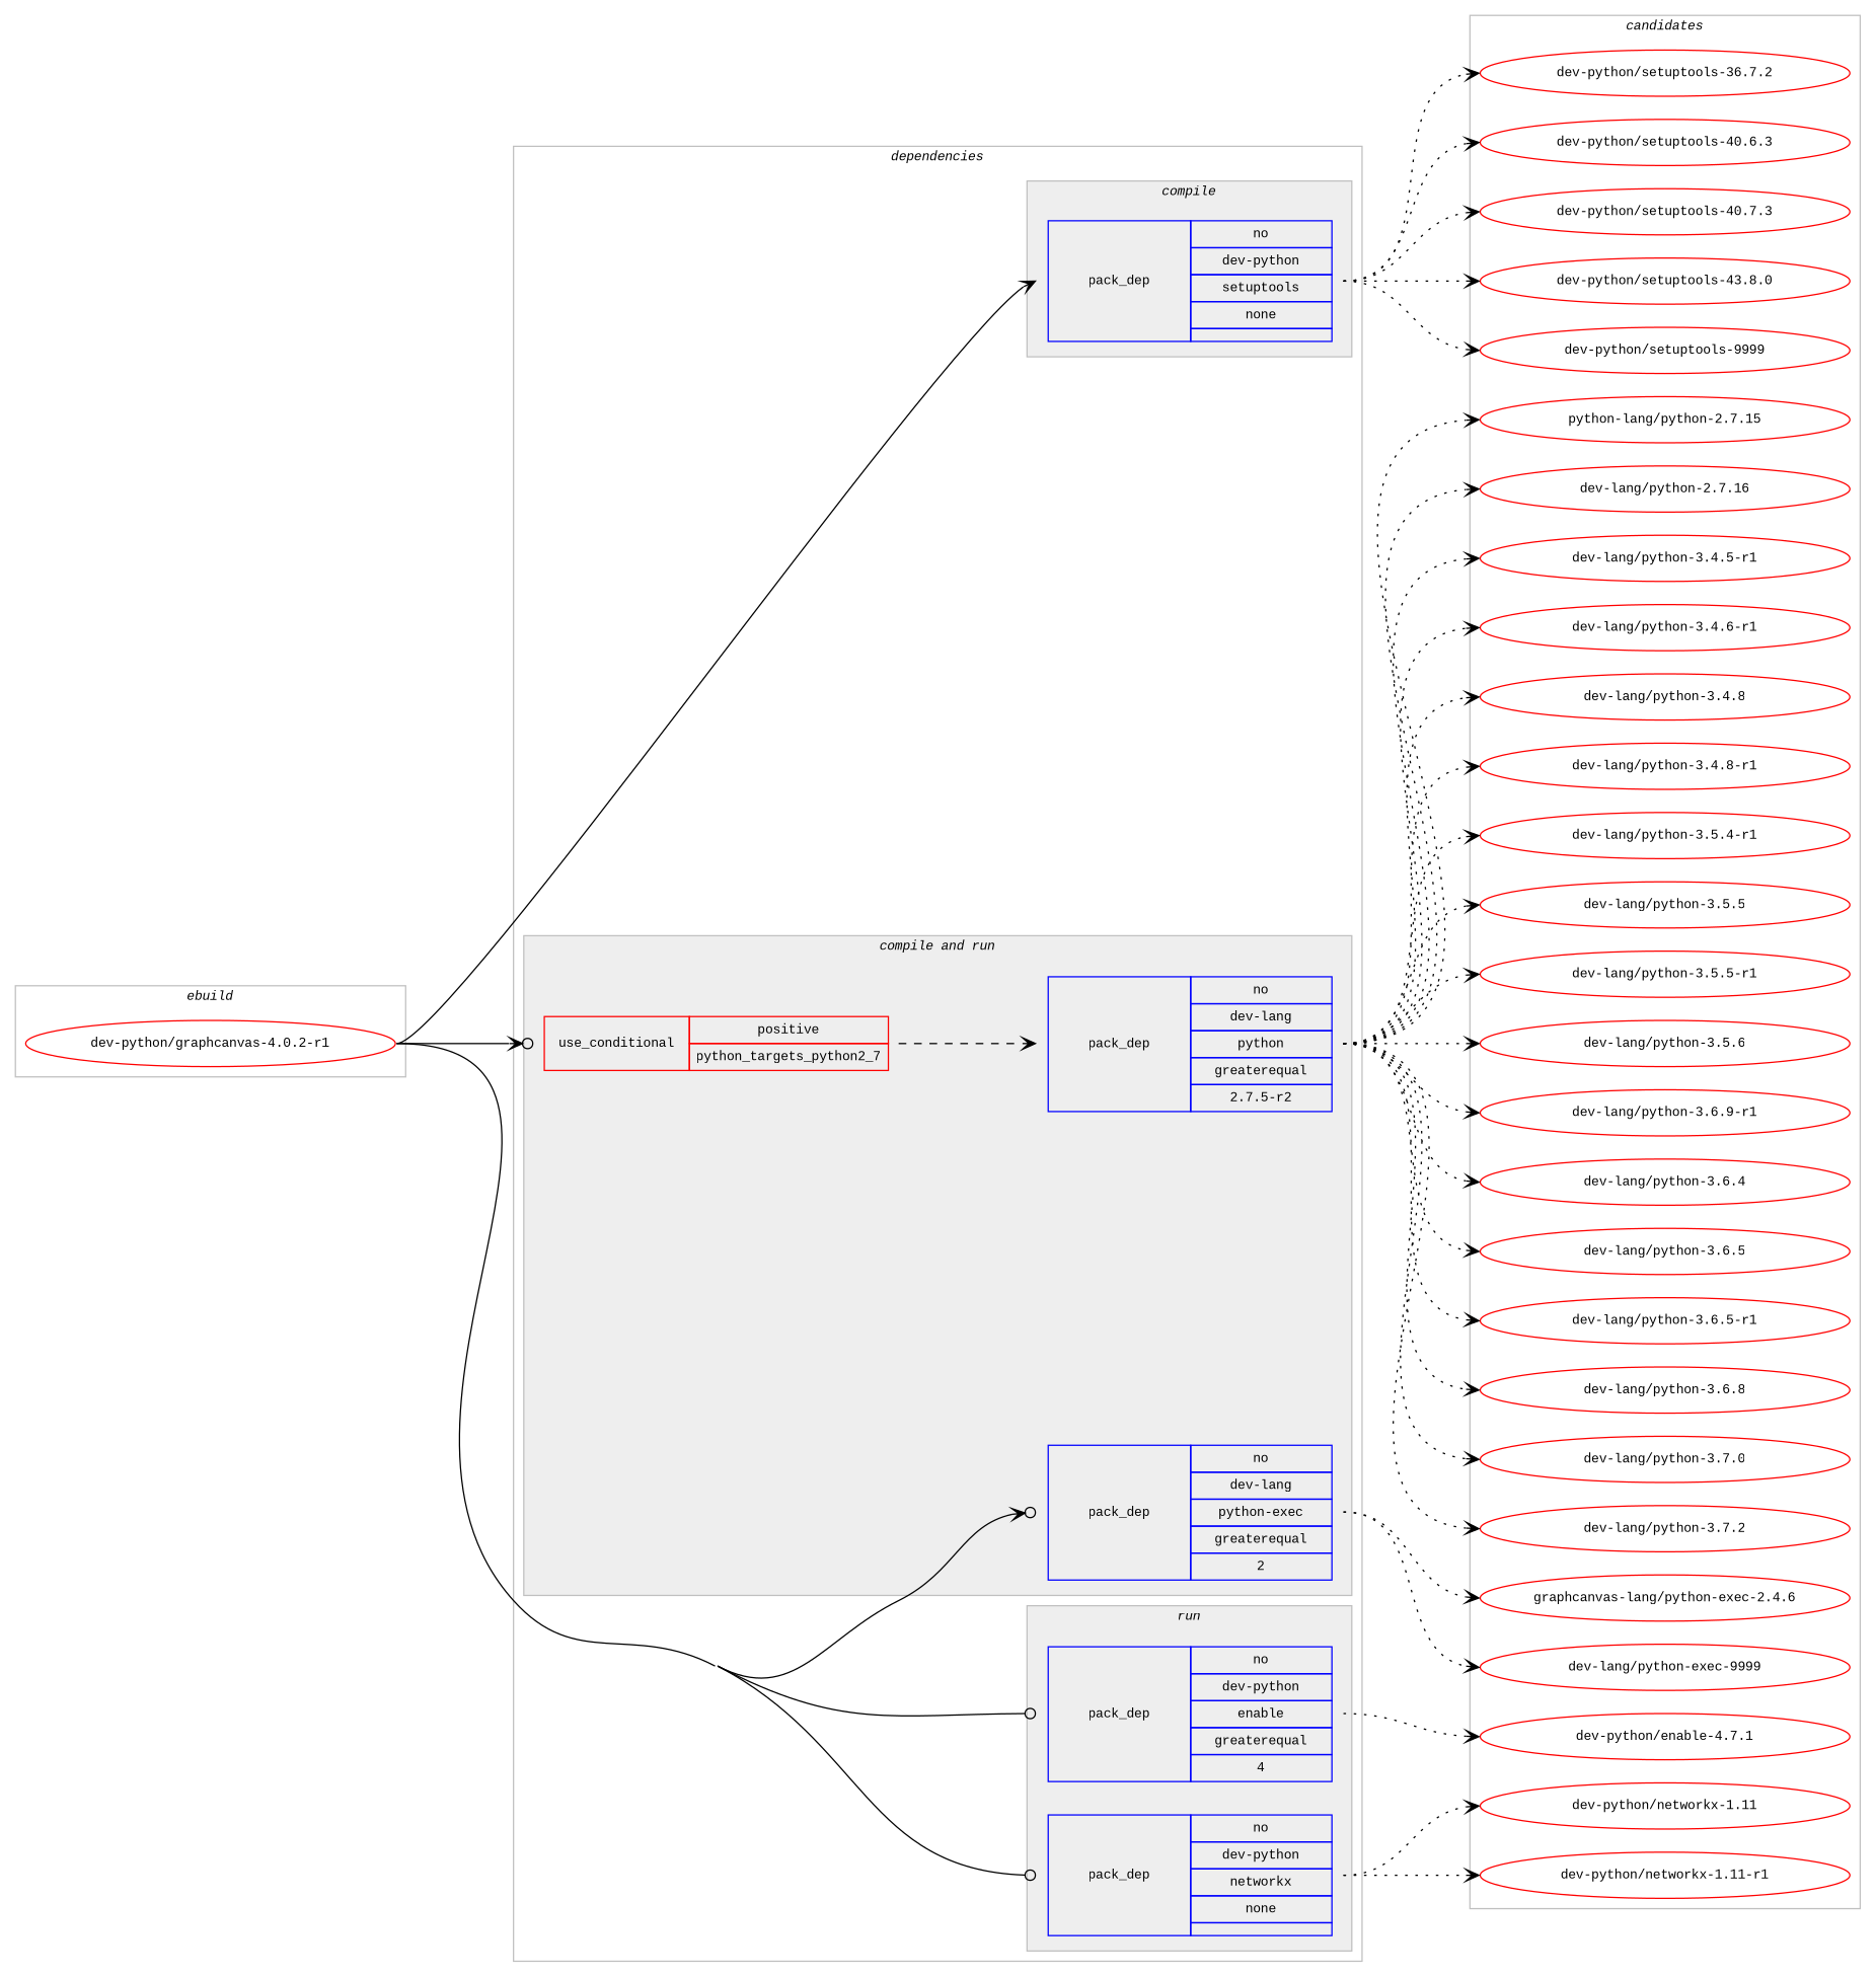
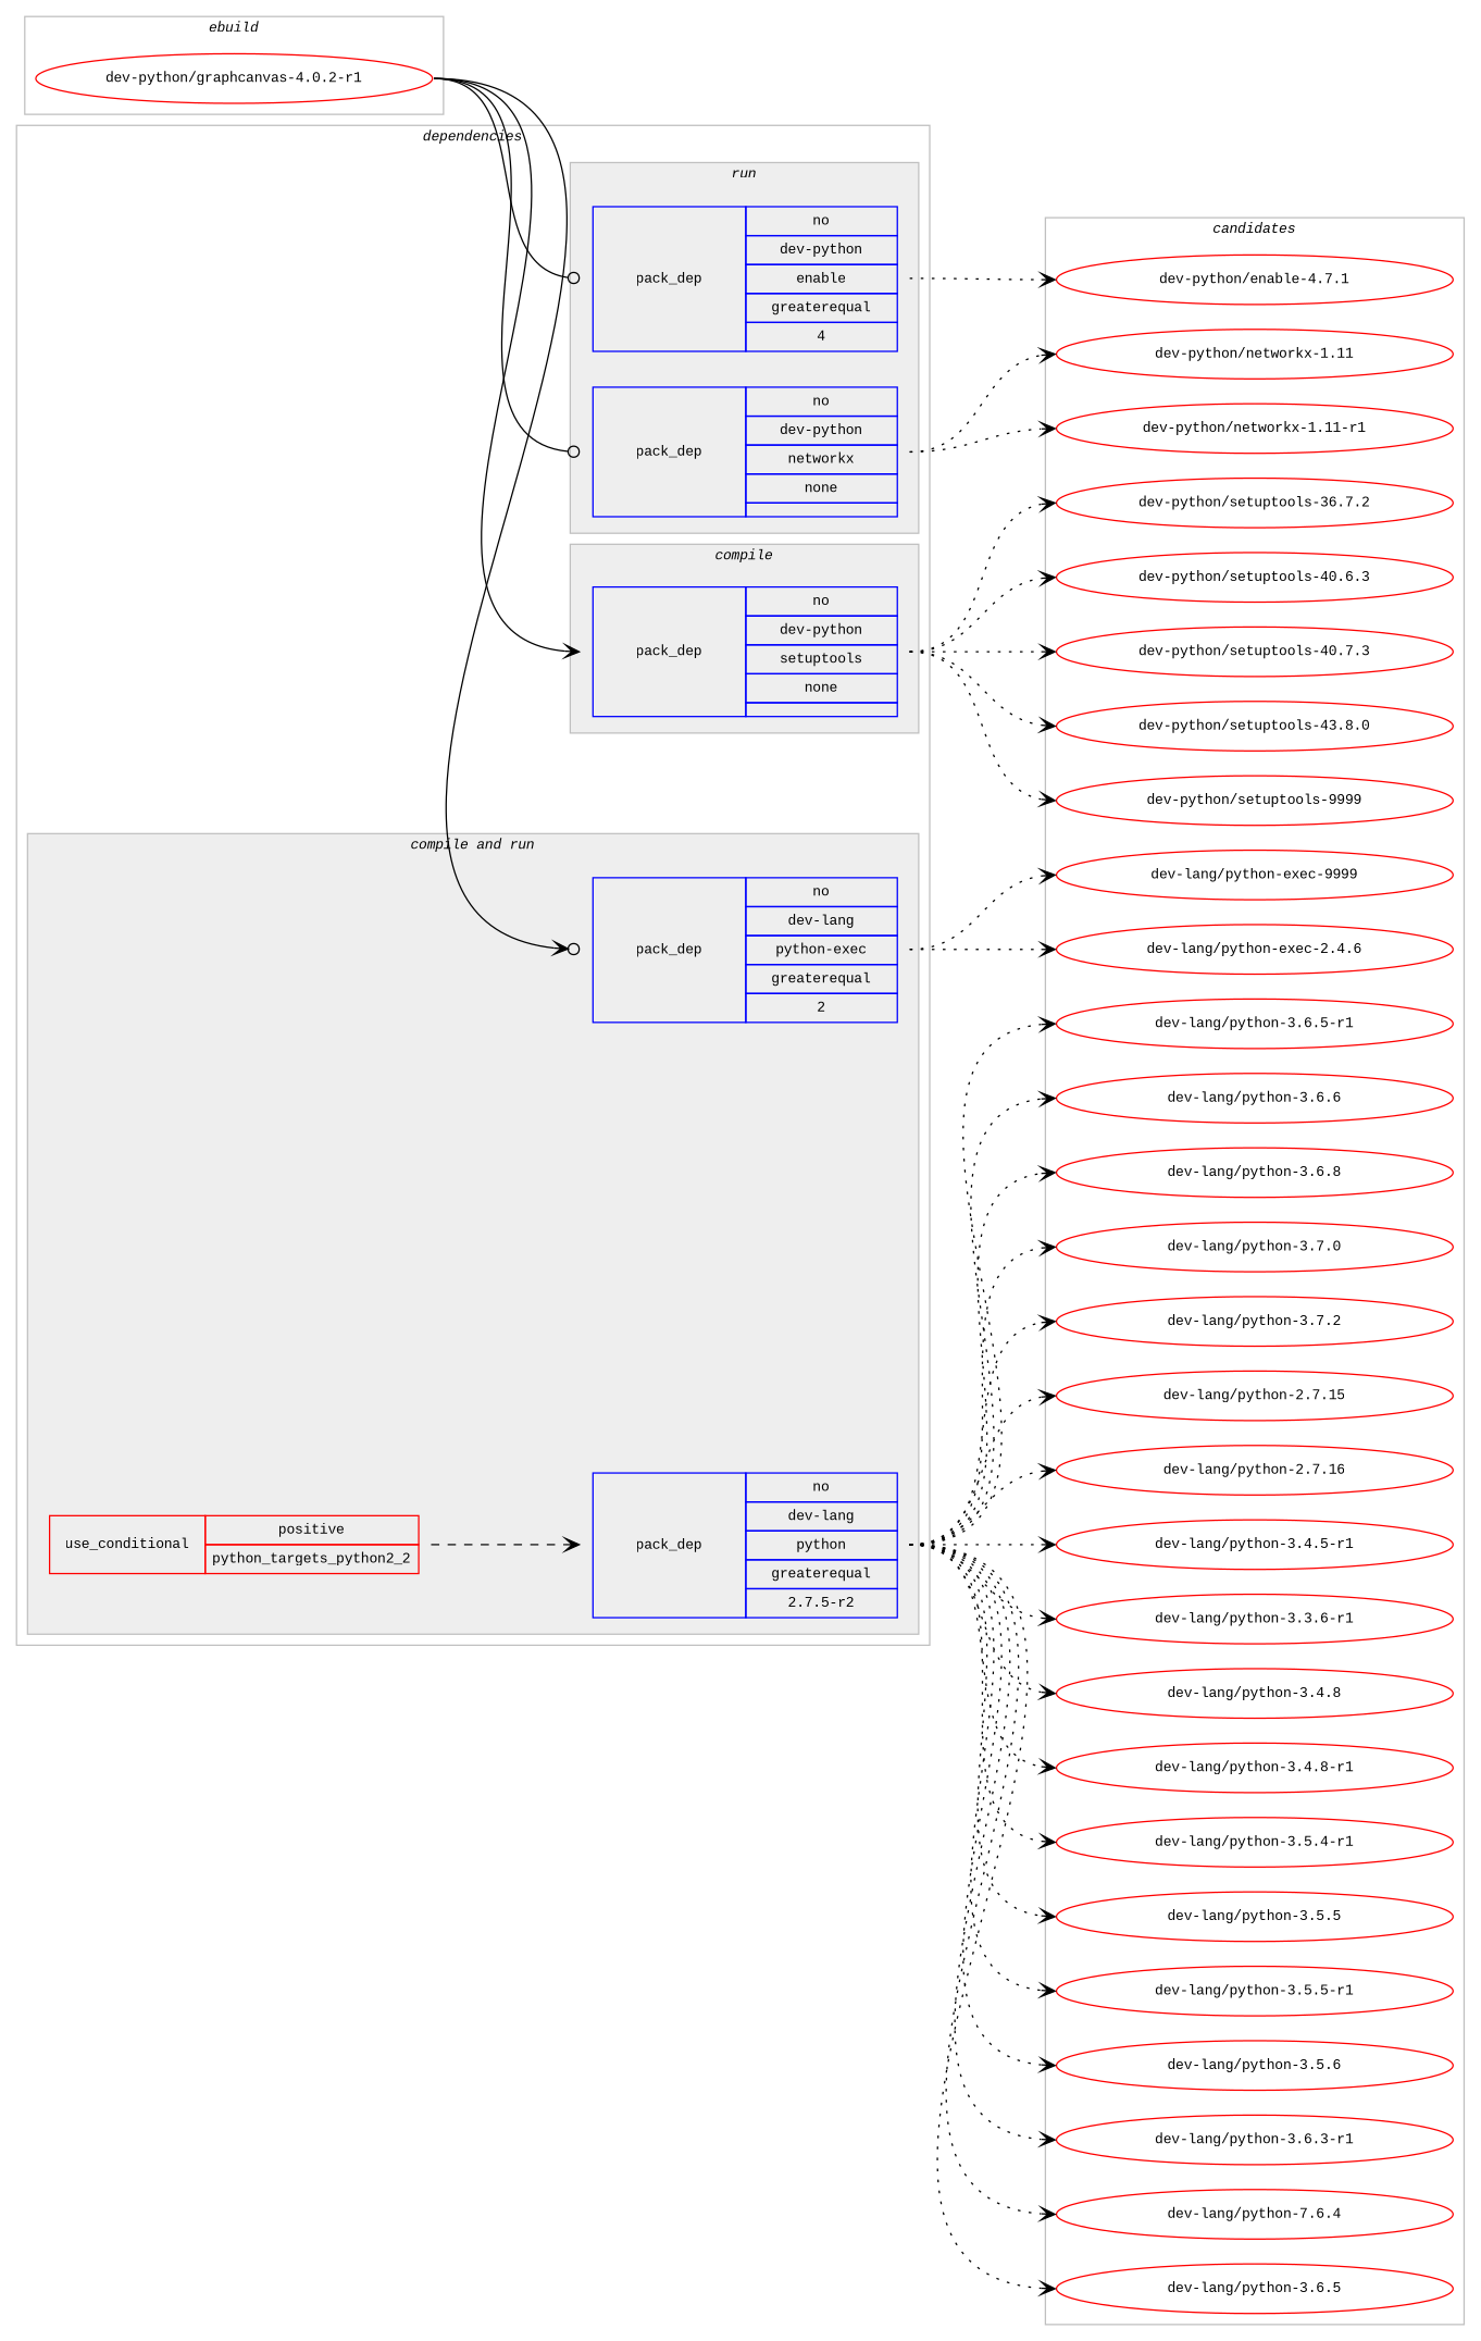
  digraph {
    compound=true
    concentrate=true
    fontname="Liberation Mono"
    fontsize=10
    newrank=true
    rankdir=LR
    ranksep=1.5
    node [color=red fontname="Liberation Mono" fontsize=10]
    edge [arrowhead=vee fontname="Liberation Mono" headport=w style=dotted tailport=e weight=100]
    n1 [label="dev-python/graphcanvas-4.0.2-r1" width=4]
    n2 [color=blue label=<<TABLE BORDER="0" CELLBORDER="1" CELLSPACING="0" CELLPADDING="4" WIDTH="220"><TR><TD ROWSPAN="6" CELLPADDING="30">pack_dep</TD></TR><TR><TD WIDTH="110">no</TD></TR><TR><TD>dev-python</TD></TR><TR><TD>setuptools</TD></TR><TR><TD>none</TD></TR><TR><TD></TD></TR></TABLE>> shape=none]
    n3 [color=blue label=<<TABLE BORDER="0" CELLBORDER="1" CELLSPACING="0" CELLPADDING="4" WIDTH="220"><TR><TD ROWSPAN="6" CELLPADDING="30">pack_dep</TD></TR><TR><TD WIDTH="110">no</TD></TR><TR><TD>dev-lang</TD></TR><TR><TD>python</TD></TR><TR><TD>greaterequal</TD></TR><TR><TD>2.7.5-r2</TD></TR></TABLE>> shape=none]
-   n4 [label=<<TABLE BORDER="0" CELLBORDER="1" CELLSPACING="0" CELLPADDING="4"><TR><TD ROWSPAN="3" CELLPADDING="10">use_conditional</TD></TR><TR><TD>positive</TD></TR><TR><TD>python_targets_python2_7</TD></TR></TABLE>> shape=none]
+   n4 [label=<<TABLE BORDER="0" CELLBORDER="1" CELLSPACING="0" CELLPADDING="4"><TR><TD ROWSPAN="3" CELLPADDING="10">use_conditional</TD></TR><TR><TD>positive</TD></TR><TR><TD>python_targets_python2_2</TD></TR></TABLE>> shape=none]
    n5 [color=blue label=<<TABLE BORDER="0" CELLBORDER="1" CELLSPACING="0" CELLPADDING="4" WIDTH="220"><TR><TD ROWSPAN="6" CELLPADDING="30">pack_dep</TD></TR><TR><TD WIDTH="110">no</TD></TR><TR><TD>dev-lang</TD></TR><TR><TD>python-exec</TD></TR><TR><TD>greaterequal</TD></TR><TR><TD>2</TD></TR></TABLE>> shape=none]
    n6 [color=blue label=<<TABLE BORDER="0" CELLBORDER="1" CELLSPACING="0" CELLPADDING="4" WIDTH="220"><TR><TD ROWSPAN="6" CELLPADDING="30">pack_dep</TD></TR><TR><TD WIDTH="110">no</TD></TR><TR><TD>dev-python</TD></TR><TR><TD>enable</TD></TR><TR><TD>greaterequal</TD></TR><TR><TD>4</TD></TR></TABLE>> shape=none]
    n7 [color=blue label=<<TABLE BORDER="0" CELLBORDER="1" CELLSPACING="0" CELLPADDING="4" WIDTH="220"><TR><TD ROWSPAN="6" CELLPADDING="30">pack_dep</TD></TR><TR><TD WIDTH="110">no</TD></TR><TR><TD>dev-python</TD></TR><TR><TD>networkx</TD></TR><TR><TD>none</TD></TR><TR><TD></TD></TR></TABLE>> shape=none]
    n8 [label="dev-python/setuptools-36.7.2" width=4]
    n9 [label="dev-python/setuptools-40.6.3" width=4]
    n10 [label="dev-python/setuptools-40.7.3" width=4]
    n11 [label="dev-python/setuptools-43.8.0" width=4]
    n12 [label="dev-python/setuptools-9999" width=4]
-   n13 [label="python-lang/python-2.7.15" width=4]
+   n13 [label="dev-lang/python-2.7.15" width=4]
    n14 [label="dev-lang/python-2.7.16" width=4]
    n15 [label="dev-lang/python-3.4.5-r1" width=4]
-   n16 [label="dev-lang/python-3.4.6-r1" width=4]
+   n16 [label="dev-lang/python-3.3.6-r1" width=4]
    n17 [label="dev-lang/python-3.4.8" width=4]
    n18 [label="dev-lang/python-3.4.8-r1" width=4]
    n19 [label="dev-lang/python-3.5.4-r1" width=4]
    n20 [label="dev-lang/python-3.5.5" width=4]
    n21 [label="dev-lang/python-3.5.5-r1" width=4]
    n22 [label="dev-lang/python-3.5.6" width=4]
-   n23 [label="dev-lang/python-3.6.9-r1" width=4]
-   n24 [label="dev-lang/python-3.6.4" width=4]
+   n23 [label="dev-lang/python-3.6.3-r1" width=4]
+   n24 [label="dev-lang/python-7.6.4" width=4]
    n25 [label="dev-lang/python-3.6.5" width=4]
    n26 [label="dev-lang/python-3.6.5-r1" width=4]
+   n27 [label="dev-lang/python-3.6.6" width=4]
    n28 [label="dev-lang/python-3.6.8" width=4]
    n29 [label="dev-lang/python-3.7.0" width=4]
    n30 [label="dev-lang/python-3.7.2" width=4]
-   n31 [label="graphcanvas-lang/python-exec-2.4.6" width=4]
+   n31 [label="dev-lang/python-exec-2.4.6" width=4]
    n32 [label="dev-lang/python-exec-9999" width=4]
    n33 [label="dev-python/enable-4.7.1" width=4]
    n34 [label="dev-python/networkx-1.11" width=4]
    n35 [label="dev-python/networkx-1.11-r1" width=4]
    subgraph cluster_1 {
      color=gray
      label=<<i>ebuild</i>>
      rank=same
      n1
    }
    subgraph cluster_2 {
      color=gray
      label=<<i>dependencies</i>>
      subgraph cluster_3 {
        color=gray
        fillcolor="#eeeeee"
        label=<<i>compile</i>>
        style=filled
        subgraph sub_4 {
          color=gray
          fillcolor="#eeeeee"
          label=<<i>compile</i>>
          style=filled
          n2
        }
      }
      subgraph cluster_5 {
        color=gray
        fillcolor="#eeeeee"
        label=<<i>compile and run</i>>
        style=filled
        subgraph sub_6 {
          color=gray
          fillcolor="#eeeeee"
          label=<<i>compile and run</i>>
          style=filled
          n4
          subgraph sub_7 {
            color=gray
            fillcolor="#eeeeee"
            label=<<i>compile and run</i>>
            style=filled
            n3
          }
        }
        subgraph sub_8 {
          color=gray
          fillcolor="#eeeeee"
          label=<<i>compile and run</i>>
          style=filled
          n5
        }
      }
      subgraph cluster_9 {
        color=gray
        fillcolor="#eeeeee"
        label=<<i>run</i>>
        style=filled
        subgraph sub_10 {
          color=gray
          fillcolor="#eeeeee"
          label=<<i>run</i>>
          style=filled
          n6
        }
        subgraph sub_11 {
          color=gray
          fillcolor="#eeeeee"
          label=<<i>run</i>>
          style=filled
          n7
        }
      }
    }
    subgraph cluster_12 {
      color=gray
      label=<<i>candidates</i>>
      rank=same
      subgraph sub_13 {
        color=black
        label=<<i>candidates</i>>
        nodesep=1
        rank=same
        n8
        n9
        n10
        n11
        n12
      }
      subgraph sub_14 {
        color=black
        label=<<i>candidates</i>>
        nodesep=1
        rank=same
        n13
        n14
        n15
        n16
        n17
        n18
        n19
        n20
        n21
        n22
        n23
        n24
        n25
        n26
+       n27
        n28
        n29
        n30
      }
      subgraph sub_15 {
        color=black
        label=<<i>candidates</i>>
        nodesep=1
        rank=same
        n31
        n32
      }
      subgraph sub_16 {
        color=black
        label=<<i>candidates</i>>
        nodesep=1
        rank=same
        n33
      }
      subgraph sub_17 {
        color=black
        label=<<i>candidates</i>>
        nodesep=1
        rank=same
        n34
        n35
      }
    }
    n1 -> n2 [style=solid weight=20]
-   n1 -> n4 [arrowhead=odotvee style=solid weight=20]
    n1 -> n5 [arrowhead=odotvee style=solid weight=20]
    n1 -> n6 [arrowhead=odot style=solid weight=20]
    n1 -> n7 [arrowhead=odot style=solid weight=20]
    n2 -> n8
    n2 -> n9
    n2 -> n10
    n2 -> n11
    n2 -> n12
    n3 -> n13
    n3 -> n14
    n3 -> n15
    n3 -> n16
    n3 -> n17
    n3 -> n18
    n3 -> n19
    n3 -> n20
    n3 -> n21
    n3 -> n22
    n3 -> n23
    n3 -> n24
    n3 -> n25
    n3 -> n26
+   n3 -> n27
    n3 -> n28
    n3 -> n29
    n3 -> n30
    n4 -> n3 [style=dashed weight=20]
    n5 -> n31
    n5 -> n32
    n6 -> n33
    n7 -> n34
    n7 -> n35
  }
